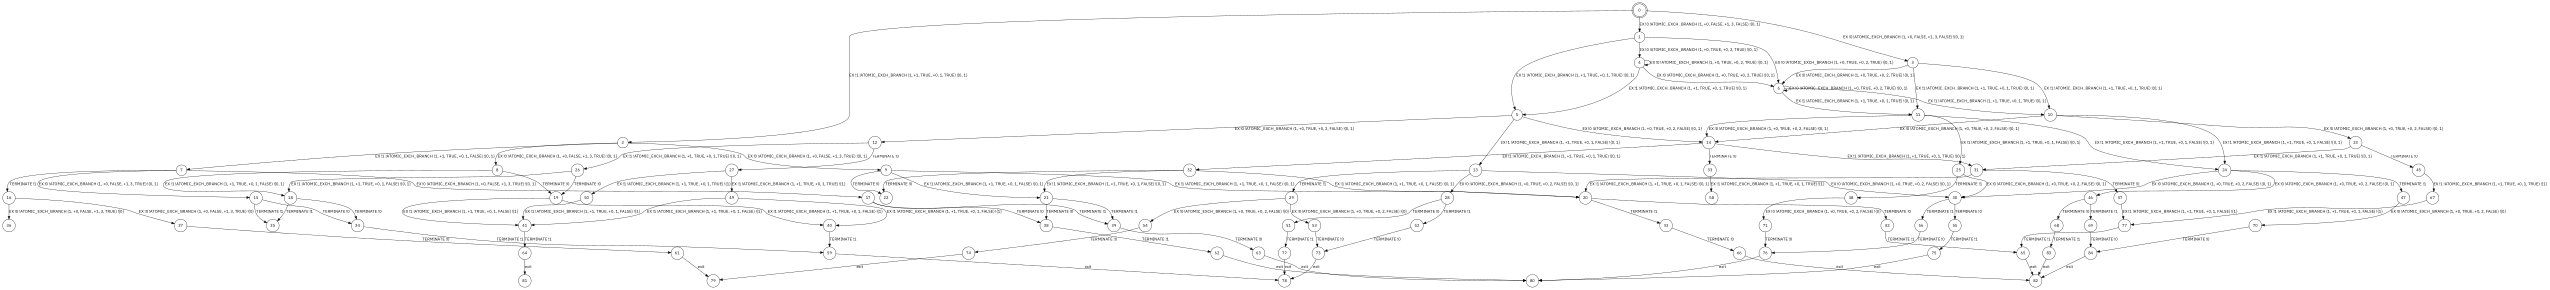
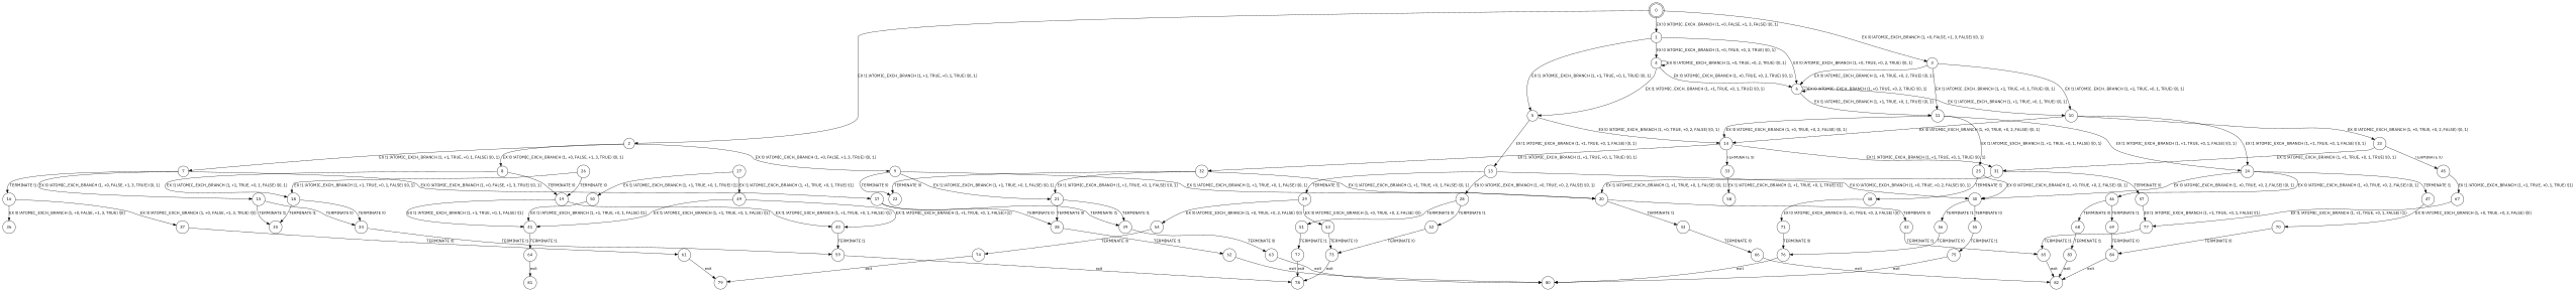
  digraph {
    fontname="IBM Plex Sans"
    node [fontname="IBM Plex Sans" shape=circle]
    edge [fontname="IBM Plex Sans"]
    0 [peripheries=2]
    1
    2
    3
    4
    5
    6
    7
    8
    9
    10
    11
-   12
    13
    14
    15
    16
    17
    18
    19
    20
    21
    22
    23
    24
    25
    26
    27
    28
    29
    30
    31
    32
    33
    34
    35
    36
    37
    38
    39
    40
    41
    42
    43
    45
    46
    47
    48
    49
    50
    51
    52
    53
    54
    55
    56
    57
    58
    59
    61
    62
    63
    64
    65
    66
    67
    68
    69
    70
    71
    72
    73
    74
    75
    76
    77
    78
    79
    80
    81
    82
    83
    84
    0 -> 1 [label="EX !0 !ATOMIC_EXCH_BRANCH (1, +0, FALSE, +1, 3, FALSE) !{0, 1}"]
    0 -> 2 [label="EX !1 !ATOMIC_EXCH_BRANCH (1, +1, TRUE, +0, 1, TRUE) !{0, 1}"]
    0 -> 3 [label="EX !0 !ATOMIC_EXCH_BRANCH (1, +0, FALSE, +1, 3, FALSE) !{0, 1}"]
    1 -> 4 [label="EX !0 !ATOMIC_EXCH_BRANCH (1, +0, TRUE, +0, 2, TRUE) !{0, 1}"]
    1 -> 5 [label="EX !1 !ATOMIC_EXCH_BRANCH (1, +1, TRUE, +0, 1, TRUE) !{0, 1}"]
    1 -> 6 [label="EX !0 !ATOMIC_EXCH_BRANCH (1, +0, TRUE, +0, 2, TRUE) !{0, 1}"]
    2 -> 7 [label="EX !1 !ATOMIC_EXCH_BRANCH (1, +1, TRUE, +0, 1, FALSE) !{0, 1}"]
    2 -> 8 [label="EX !0 !ATOMIC_EXCH_BRANCH (1, +0, FALSE, +1, 3, TRUE) !{0, 1}"]
    2 -> 9 [label="EX !0 !ATOMIC_EXCH_BRANCH (1, +0, FALSE, +1, 3, TRUE) !{0, 1}"]
    3 -> 6 [label="EX !0 !ATOMIC_EXCH_BRANCH (1, +0, TRUE, +0, 2, TRUE) !{0, 1}"]
    3 -> 10 [label="EX !1 !ATOMIC_EXCH_BRANCH (1, +1, TRUE, +0, 1, TRUE) !{0, 1}"]
    3 -> 11 [label="EX !1 !ATOMIC_EXCH_BRANCH (1, +1, TRUE, +0, 1, TRUE) !{0, 1}"]
    4 -> 4 [label="EX !0 !ATOMIC_EXCH_BRANCH (1, +0, TRUE, +0, 2, TRUE) !{0, 1}"]
    4 -> 5 [label="EX !1 !ATOMIC_EXCH_BRANCH (1, +1, TRUE, +0, 1, TRUE) !{0, 1}"]
    4 -> 6 [label="EX !0 !ATOMIC_EXCH_BRANCH (1, +0, TRUE, +0, 2, TRUE) !{0, 1}"]
-   5 -> 12 [label="EX !0 !ATOMIC_EXCH_BRANCH (1, +0, TRUE, +0, 2, FALSE) !{0, 1}"]
    5 -> 13 [label="EX !1 !ATOMIC_EXCH_BRANCH (1, +1, TRUE, +0, 1, FALSE) !{0, 1}"]
    5 -> 14 [label="EX !0 !ATOMIC_EXCH_BRANCH (1, +0, TRUE, +0, 2, FALSE) !{0, 1}"]
    6 -> 6 [label="EX !0 !ATOMIC_EXCH_BRANCH (1, +0, TRUE, +0, 2, TRUE) !{0, 1}"]
    6 -> 10 [label="EX !1 !ATOMIC_EXCH_BRANCH (1, +1, TRUE, +0, 1, TRUE) !{0, 1}"]
    6 -> 11 [label="EX !1 !ATOMIC_EXCH_BRANCH (1, +1, TRUE, +0, 1, TRUE) !{0, 1}"]
    7 -> 15 [label="EX !0 !ATOMIC_EXCH_BRANCH (1, +0, FALSE, +1, 3, TRUE) !{0, 1}"]
    7 -> 16 [label="TERMINATE !1"]
    7 -> 17 [label="EX !0 !ATOMIC_EXCH_BRANCH (1, +0, FALSE, +1, 3, TRUE) !{0, 1}"]
    8 -> 18 [label="EX !1 !ATOMIC_EXCH_BRANCH (1, +1, TRUE, +0, 1, FALSE) !{0, 1}"]
    8 -> 19 [label="TERMINATE !0"]
    9 -> 20 [label="EX !1 !ATOMIC_EXCH_BRANCH (1, +1, TRUE, +0, 1, FALSE) !{0, 1}"]
    9 -> 21 [label="EX !1 !ATOMIC_EXCH_BRANCH (1, +1, TRUE, +0, 1, FALSE) !{0, 1}"]
    9 -> 22 [label="TERMINATE !0"]
    10 -> 14 [label="EX !0 !ATOMIC_EXCH_BRANCH (1, +0, TRUE, +0, 2, FALSE) !{0, 1}"]
    10 -> 23 [label="EX !0 !ATOMIC_EXCH_BRANCH (1, +0, TRUE, +0, 2, FALSE) !{0, 1}"]
    10 -> 24 [label="EX !1 !ATOMIC_EXCH_BRANCH (1, +1, TRUE, +0, 1, FALSE) !{0, 1}"]
    11 -> 14 [label="EX !0 !ATOMIC_EXCH_BRANCH (1, +0, TRUE, +0, 2, FALSE) !{0, 1}"]
    11 -> 24 [label="EX !1 !ATOMIC_EXCH_BRANCH (1, +1, TRUE, +0, 1, FALSE) !{0, 1}"]
    11 -> 25 [label="EX !1 !ATOMIC_EXCH_BRANCH (1, +1, TRUE, +0, 1, FALSE) !{0, 1}"]
-   12 -> 26 [label="EX !1 !ATOMIC_EXCH_BRANCH (1, +1, TRUE, +0, 1, TRUE) !{0, 1}"]
-   12 -> 27 [label="TERMINATE !0"]
    13 -> 28 [label="EX !0 !ATOMIC_EXCH_BRANCH (1, +0, TRUE, +0, 2, FALSE) !{0, 1}"]
    13 -> 29 [label="TERMINATE !1"]
    13 -> 30 [label="EX !0 !ATOMIC_EXCH_BRANCH (1, +0, TRUE, +0, 2, FALSE) !{0, 1}"]
    14 -> 31 [label="EX !1 !ATOMIC_EXCH_BRANCH (1, +1, TRUE, +0, 1, TRUE) !{0, 1}"]
    14 -> 32 [label="EX !1 !ATOMIC_EXCH_BRANCH (1, +1, TRUE, +0, 1, TRUE) !{0, 1}"]
    14 -> 33 [label="TERMINATE !0"]
    15 -> 34 [label="TERMINATE !0"]
    15 -> 35 [label="TERMINATE !1"]
    16 -> 36 [label="EX !0 !ATOMIC_EXCH_BRANCH (1, +0, FALSE, +1, 3, TRUE) !{0}"]
    16 -> 37 [label="EX !0 !ATOMIC_EXCH_BRANCH (1, +0, FALSE, +1, 3, TRUE) !{0}"]
    17 -> 38 [label="TERMINATE !0"]
    17 -> 39 [label="TERMINATE !1"]
    18 -> 34 [label="TERMINATE !0"]
    18 -> 35 [label="TERMINATE !1"]
    19 -> 40 [label="EX !1 !ATOMIC_EXCH_BRANCH (1, +1, TRUE, +0, 1, FALSE) !{1}"]
    19 -> 41 [label="EX !1 !ATOMIC_EXCH_BRANCH (1, +1, TRUE, +0, 1, FALSE) !{1}"]
    20 -> 42 [label="TERMINATE !0"]
    20 -> 43 [label="TERMINATE !1"]
    21 -> 38 [label="TERMINATE !0"]
    21 -> 39 [label="TERMINATE !1"]
    23 -> 31 [label="EX !1 !ATOMIC_EXCH_BRANCH (1, +1, TRUE, +0, 1, TRUE) !{0, 1}"]
    23 -> 45 [label="TERMINATE !0"]
    24 -> 30 [label="EX !0 !ATOMIC_EXCH_BRANCH (1, +0, TRUE, +0, 2, FALSE) !{0, 1}"]
    24 -> 46 [label="EX !0 !ATOMIC_EXCH_BRANCH (1, +0, TRUE, +0, 2, FALSE) !{0, 1}"]
    24 -> 47 [label="TERMINATE !1"]
    25 -> 30 [label="EX !0 !ATOMIC_EXCH_BRANCH (1, +0, TRUE, +0, 2, FALSE) !{0, 1}"]
    25 -> 48 [label="TERMINATE !1"]
    26 -> 18 [label="EX !1 !ATOMIC_EXCH_BRANCH (1, +1, TRUE, +0, 1, FALSE) !{0, 1}"]
    26 -> 19 [label="TERMINATE !0"]
    27 -> 49 [label="EX !1 !ATOMIC_EXCH_BRANCH (1, +1, TRUE, +0, 1, TRUE) !{1}"]
    27 -> 50 [label="EX !1 !ATOMIC_EXCH_BRANCH (1, +1, TRUE, +0, 1, TRUE) !{1}"]
    28 -> 51 [label="TERMINATE !0"]
    28 -> 52 [label="TERMINATE !1"]
    29 -> 53 [label="EX !0 !ATOMIC_EXCH_BRANCH (1, +0, TRUE, +0, 2, FALSE) !{0}"]
    29 -> 54 [label="EX !0 !ATOMIC_EXCH_BRANCH (1, +0, TRUE, +0, 2, FALSE) !{0}"]
    30 -> 55 [label="TERMINATE !0"]
    30 -> 56 [label="TERMINATE !1"]
    31 -> 20 [label="EX !1 !ATOMIC_EXCH_BRANCH (1, +1, TRUE, +0, 1, FALSE) !{0, 1}"]
    31 -> 57 [label="TERMINATE !0"]
    32 -> 20 [label="EX !1 !ATOMIC_EXCH_BRANCH (1, +1, TRUE, +0, 1, FALSE) !{0, 1}"]
    32 -> 21 [label="EX !1 !ATOMIC_EXCH_BRANCH (1, +1, TRUE, +0, 1, FALSE) !{0, 1}"]
    32 -> 22 [label="TERMINATE !0"]
    33 -> 58 [label="EX !1 !ATOMIC_EXCH_BRANCH (1, +1, TRUE, +0, 1, TRUE) !{1}"]
    34 -> 59 [label="TERMINATE !1"]
    37 -> 61 [label="TERMINATE !0"]
    38 -> 62 [label="TERMINATE !1"]
    39 -> 63 [label="TERMINATE !0"]
    40 -> 59 [label="TERMINATE !1"]
    41 -> 64 [label="TERMINATE !1"]
    42 -> 65 [label="TERMINATE !1"]
    43 -> 66 [label="TERMINATE !0"]
    45 -> 67 [label="EX !1 !ATOMIC_EXCH_BRANCH (1, +1, TRUE, +0, 1, TRUE) !{1}"]
    46 -> 68 [label="TERMINATE !0"]
    46 -> 69 [label="TERMINATE !1"]
    47 -> 70 [label="EX !0 !ATOMIC_EXCH_BRANCH (1, +0, TRUE, +0, 2, FALSE) !{0}"]
    48 -> 71 [label="EX !0 !ATOMIC_EXCH_BRANCH (1, +0, TRUE, +0, 2, FALSE) !{0}"]
    49 -> 40 [label="EX !1 !ATOMIC_EXCH_BRANCH (1, +1, TRUE, +0, 1, FALSE) !{1}"]
    49 -> 41 [label="EX !1 !ATOMIC_EXCH_BRANCH (1, +1, TRUE, +0, 1, FALSE) !{1}"]
    50 -> 41 [label="EX !1 !ATOMIC_EXCH_BRANCH (1, +1, TRUE, +0, 1, FALSE) !{1}"]
    51 -> 72 [label="TERMINATE !1"]
    52 -> 73 [label="TERMINATE !0"]
    53 -> 73 [label="TERMINATE !0"]
    54 -> 74 [label="TERMINATE !0"]
    55 -> 75 [label="TERMINATE !1"]
    56 -> 76 [label="TERMINATE !0"]
    57 -> 77 [label="EX !1 !ATOMIC_EXCH_BRANCH (1, +1, TRUE, +0, 1, FALSE) !{1}"]
    59 -> 78 [label=exit]
    61 -> 79 [label=exit]
    62 -> 80 [label=exit]
    63 -> 80 [label=exit]
    64 -> 81 [label=exit]
    65 -> 82 [label=exit]
    66 -> 82 [label=exit]
    67 -> 77 [label="EX !1 !ATOMIC_EXCH_BRANCH (1, +1, TRUE, +0, 1, FALSE) !{1}"]
    68 -> 83 [label="TERMINATE !1"]
    69 -> 84 [label="TERMINATE !0"]
    70 -> 84 [label="TERMINATE !0"]
    71 -> 76 [label="TERMINATE !0"]
    72 -> 78 [label=exit]
    73 -> 78 [label=exit]
    74 -> 79 [label=exit]
    75 -> 80 [label=exit]
    76 -> 80 [label=exit]
    77 -> 65 [label="TERMINATE !1"]
    83 -> 82 [label=exit]
    84 -> 82 [label=exit]
  }
